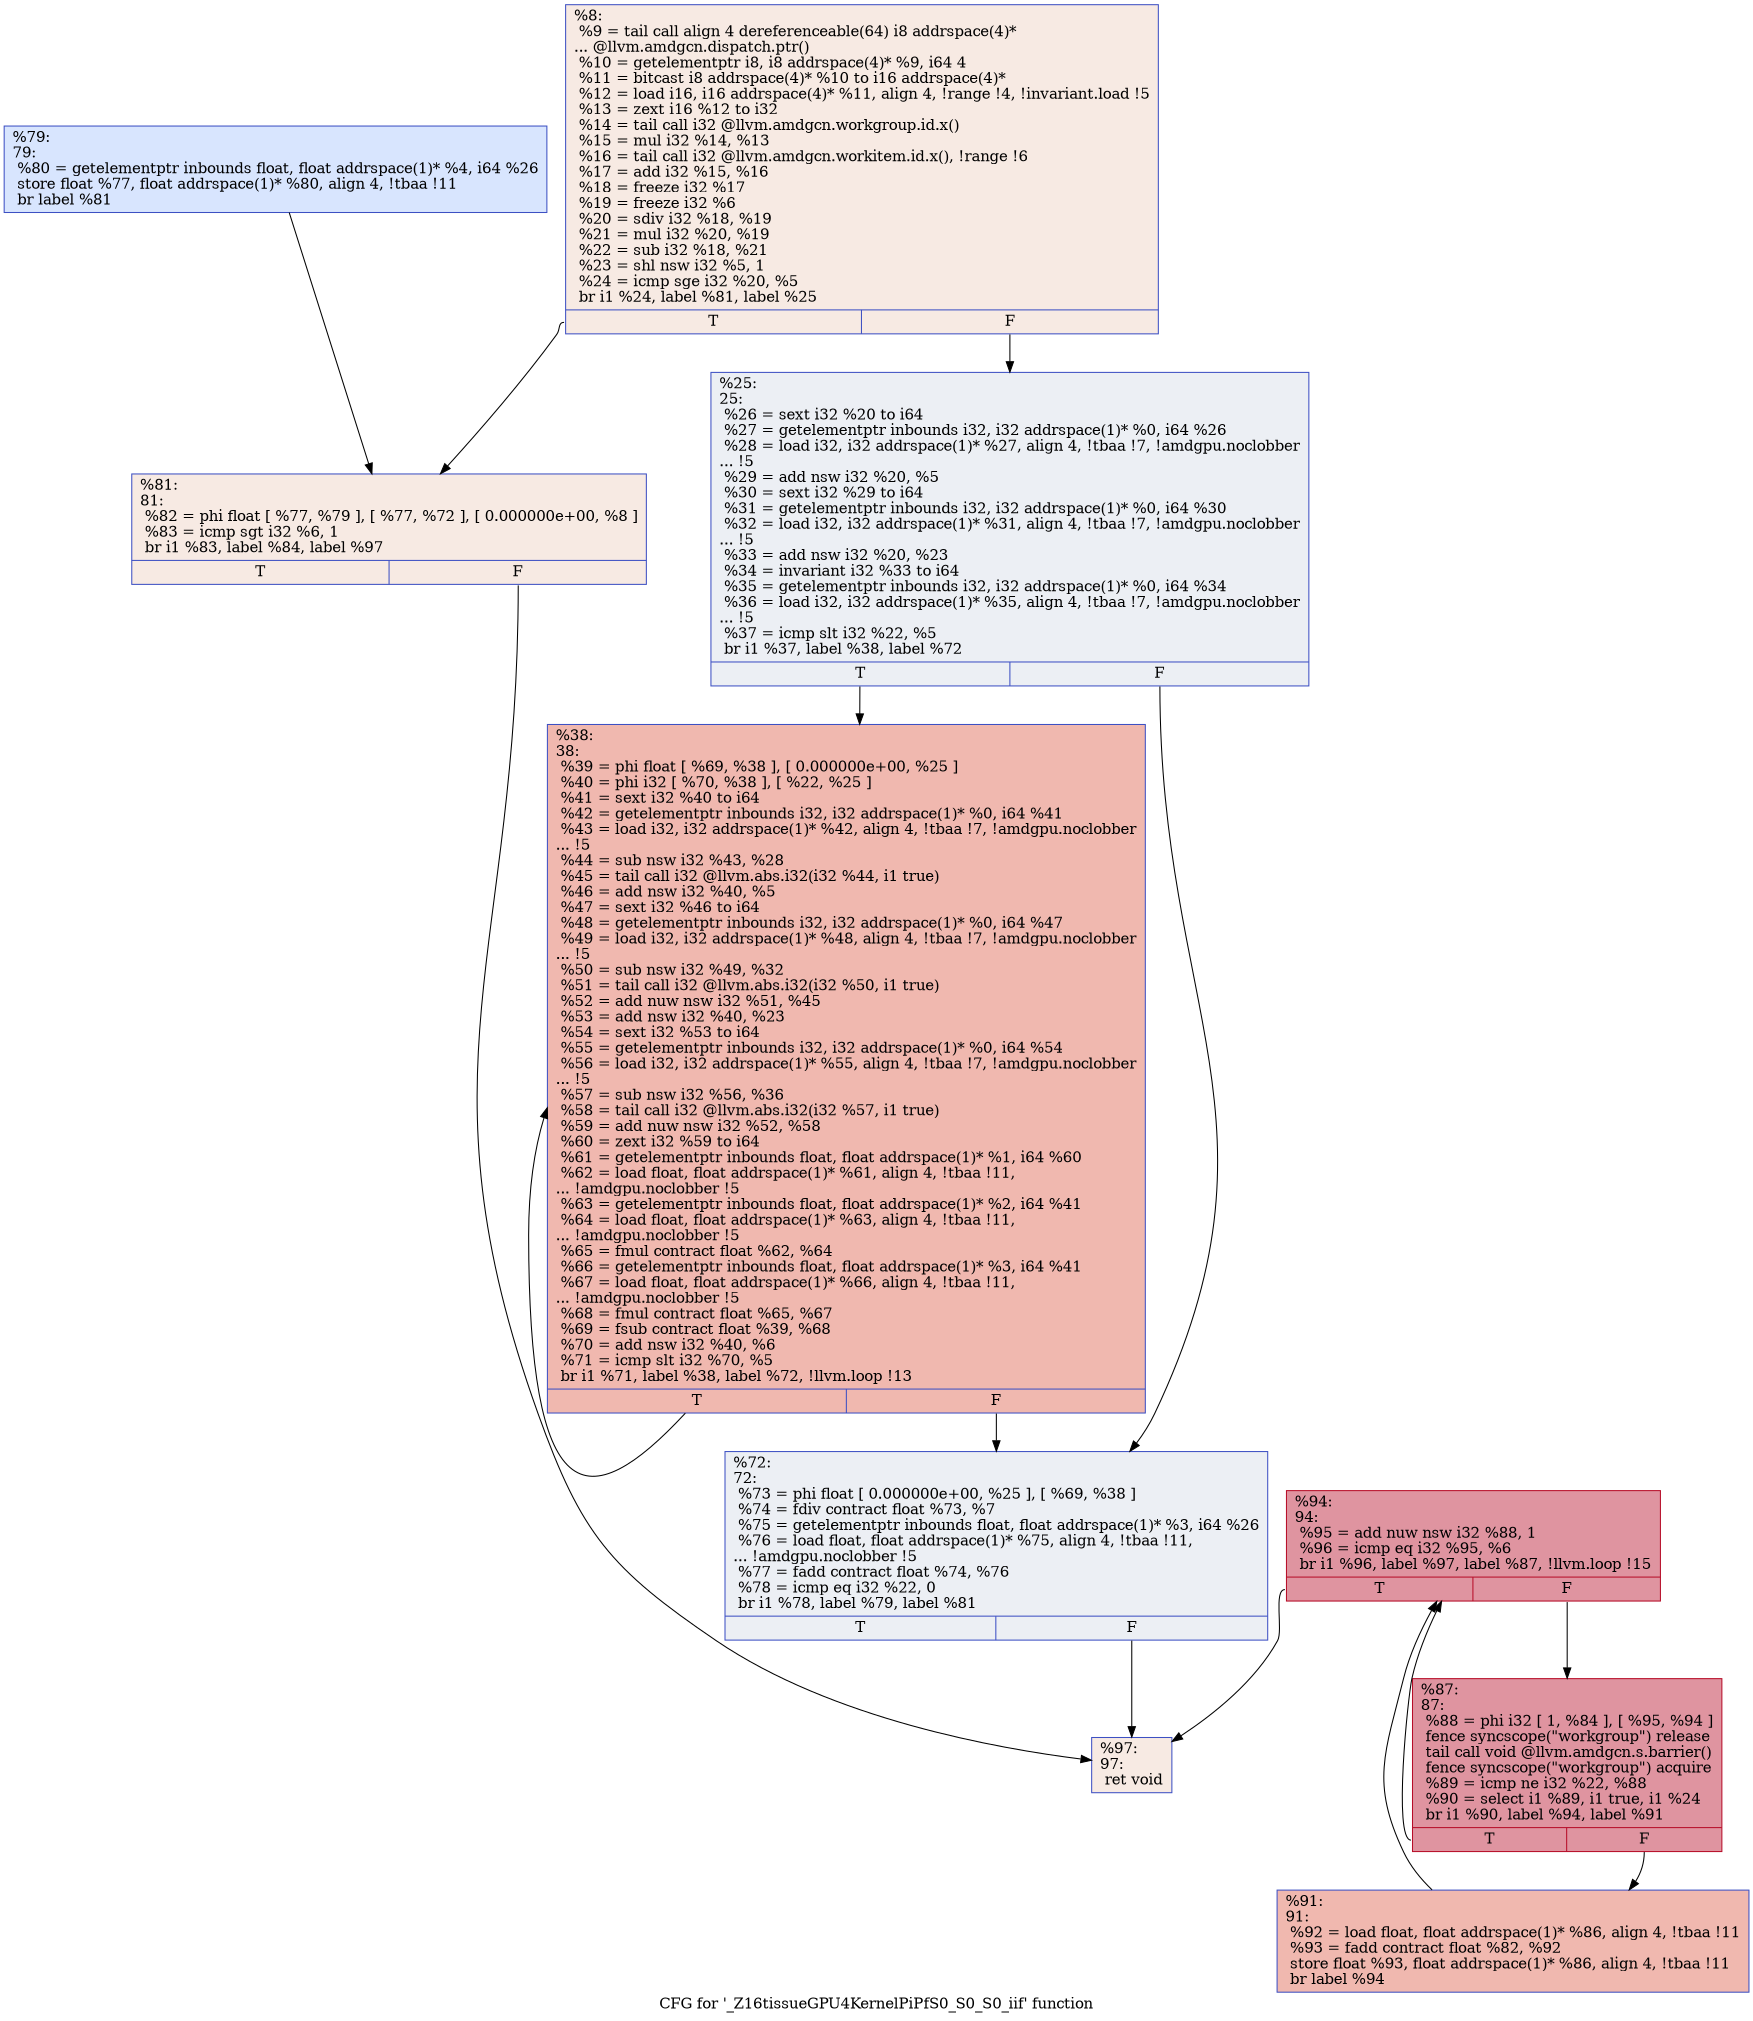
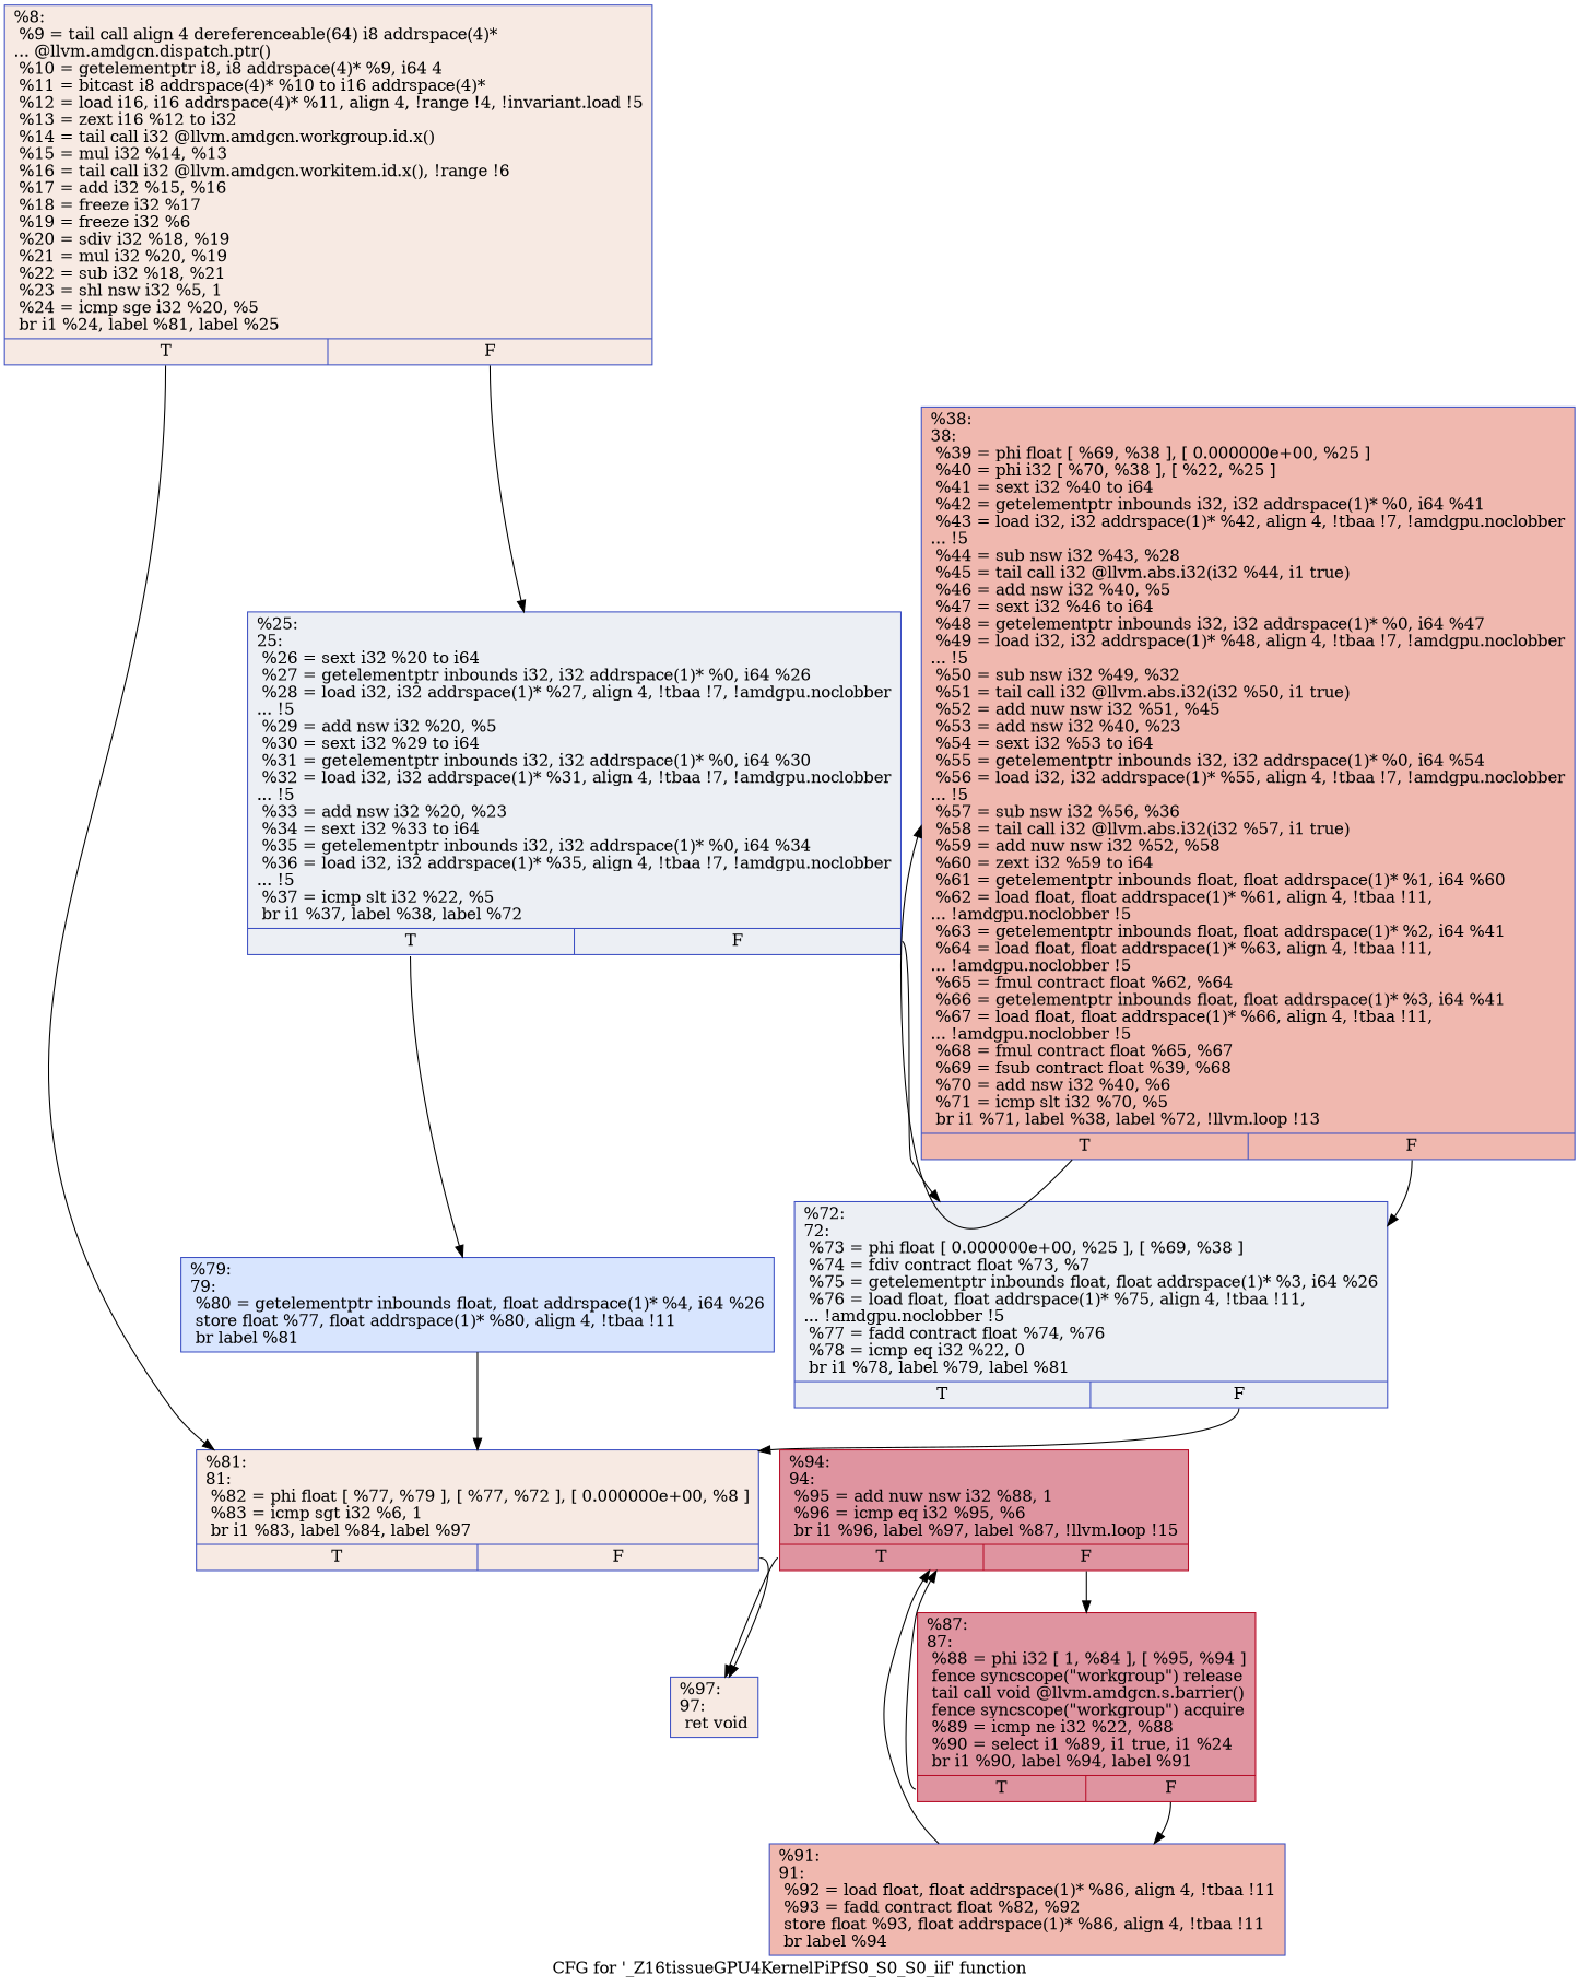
  digraph {
    label="CFG for '_Z16tissueGPU4KernelPiPfS0_S0_S0_iif' function"
    node [color="#3d50c3ff" fillcolor="#eed0c070" shape=record style=filled]
    edge [tailport=s0]
    n1 [label="{%8:\l  %9 = tail call align 4 dereferenceable(64) i8 addrspace(4)*\l... @llvm.amdgcn.dispatch.ptr()\l  %10 = getelementptr i8, i8 addrspace(4)* %9, i64 4\l  %11 = bitcast i8 addrspace(4)* %10 to i16 addrspace(4)*\l  %12 = load i16, i16 addrspace(4)* %11, align 4, !range !4, !invariant.load !5\l  %13 = zext i16 %12 to i32\l  %14 = tail call i32 @llvm.amdgcn.workgroup.id.x()\l  %15 = mul i32 %14, %13\l  %16 = tail call i32 @llvm.amdgcn.workitem.id.x(), !range !6\l  %17 = add i32 %15, %16\l  %18 = freeze i32 %17\l  %19 = freeze i32 %6\l  %20 = sdiv i32 %18, %19\l  %21 = mul i32 %20, %19\l  %22 = sub i32 %18, %21\l  %23 = shl nsw i32 %5, 1\l  %24 = icmp sge i32 %20, %5\l  br i1 %24, label %81, label %25\l|{<s0>T|<s1>F}}"]
    n2 [label="{%81:\l81:                                               \l  %82 = phi float [ %77, %79 ], [ %77, %72 ], [ 0.000000e+00, %8 ]\l  %83 = icmp sgt i32 %6, 1\l  br i1 %83, label %84, label %97\l|{<s0>T|<s1>F}}"]
-   n3 [fillcolor="#d4dbe670" label="{%25:\l25:                                               \l  %26 = sext i32 %20 to i64\l  %27 = getelementptr inbounds i32, i32 addrspace(1)* %0, i64 %26\l  %28 = load i32, i32 addrspace(1)* %27, align 4, !tbaa !7, !amdgpu.noclobber\l... !5\l  %29 = add nsw i32 %20, %5\l  %30 = sext i32 %29 to i64\l  %31 = getelementptr inbounds i32, i32 addrspace(1)* %0, i64 %30\l  %32 = load i32, i32 addrspace(1)* %31, align 4, !tbaa !7, !amdgpu.noclobber\l... !5\l  %33 = add nsw i32 %20, %23\l  %34 = invariant i32 %33 to i64\l  %35 = getelementptr inbounds i32, i32 addrspace(1)* %0, i64 %34\l  %36 = load i32, i32 addrspace(1)* %35, align 4, !tbaa !7, !amdgpu.noclobber\l... !5\l  %37 = icmp slt i32 %22, %5\l  br i1 %37, label %38, label %72\l|{<s0>T|<s1>F}}"]
+   n3 [fillcolor="#d4dbe670" label="{%25:\l25:                                               \l  %26 = sext i32 %20 to i64\l  %27 = getelementptr inbounds i32, i32 addrspace(1)* %0, i64 %26\l  %28 = load i32, i32 addrspace(1)* %27, align 4, !tbaa !7, !amdgpu.noclobber\l... !5\l  %29 = add nsw i32 %20, %5\l  %30 = sext i32 %29 to i64\l  %31 = getelementptr inbounds i32, i32 addrspace(1)* %0, i64 %30\l  %32 = load i32, i32 addrspace(1)* %31, align 4, !tbaa !7, !amdgpu.noclobber\l... !5\l  %33 = add nsw i32 %20, %23\l  %34 = sext i32 %33 to i64\l  %35 = getelementptr inbounds i32, i32 addrspace(1)* %0, i64 %34\l  %36 = load i32, i32 addrspace(1)* %35, align 4, !tbaa !7, !amdgpu.noclobber\l... !5\l  %37 = icmp slt i32 %22, %5\l  br i1 %37, label %38, label %72\l|{<s0>T|<s1>F}}"]
    n4 [label="{%97:\l97:                                               \l  ret void\l}"]
    n5 [fillcolor="#dc5d4a70" label="{%38:\l38:                                               \l  %39 = phi float [ %69, %38 ], [ 0.000000e+00, %25 ]\l  %40 = phi i32 [ %70, %38 ], [ %22, %25 ]\l  %41 = sext i32 %40 to i64\l  %42 = getelementptr inbounds i32, i32 addrspace(1)* %0, i64 %41\l  %43 = load i32, i32 addrspace(1)* %42, align 4, !tbaa !7, !amdgpu.noclobber\l... !5\l  %44 = sub nsw i32 %43, %28\l  %45 = tail call i32 @llvm.abs.i32(i32 %44, i1 true)\l  %46 = add nsw i32 %40, %5\l  %47 = sext i32 %46 to i64\l  %48 = getelementptr inbounds i32, i32 addrspace(1)* %0, i64 %47\l  %49 = load i32, i32 addrspace(1)* %48, align 4, !tbaa !7, !amdgpu.noclobber\l... !5\l  %50 = sub nsw i32 %49, %32\l  %51 = tail call i32 @llvm.abs.i32(i32 %50, i1 true)\l  %52 = add nuw nsw i32 %51, %45\l  %53 = add nsw i32 %40, %23\l  %54 = sext i32 %53 to i64\l  %55 = getelementptr inbounds i32, i32 addrspace(1)* %0, i64 %54\l  %56 = load i32, i32 addrspace(1)* %55, align 4, !tbaa !7, !amdgpu.noclobber\l... !5\l  %57 = sub nsw i32 %56, %36\l  %58 = tail call i32 @llvm.abs.i32(i32 %57, i1 true)\l  %59 = add nuw nsw i32 %52, %58\l  %60 = zext i32 %59 to i64\l  %61 = getelementptr inbounds float, float addrspace(1)* %1, i64 %60\l  %62 = load float, float addrspace(1)* %61, align 4, !tbaa !11,\l... !amdgpu.noclobber !5\l  %63 = getelementptr inbounds float, float addrspace(1)* %2, i64 %41\l  %64 = load float, float addrspace(1)* %63, align 4, !tbaa !11,\l... !amdgpu.noclobber !5\l  %65 = fmul contract float %62, %64\l  %66 = getelementptr inbounds float, float addrspace(1)* %3, i64 %41\l  %67 = load float, float addrspace(1)* %66, align 4, !tbaa !11,\l... !amdgpu.noclobber !5\l  %68 = fmul contract float %65, %67\l  %69 = fsub contract float %39, %68\l  %70 = add nsw i32 %40, %6\l  %71 = icmp slt i32 %70, %5\l  br i1 %71, label %38, label %72, !llvm.loop !13\l|{<s0>T|<s1>F}}"]
    n6 [fillcolor="#d4dbe670" label="{%72:\l72:                                               \l  %73 = phi float [ 0.000000e+00, %25 ], [ %69, %38 ]\l  %74 = fdiv contract float %73, %7\l  %75 = getelementptr inbounds float, float addrspace(1)* %3, i64 %26\l  %76 = load float, float addrspace(1)* %75, align 4, !tbaa !11,\l... !amdgpu.noclobber !5\l  %77 = fadd contract float %74, %76\l  %78 = icmp eq i32 %22, 0\l  br i1 %78, label %79, label %81\l|{<s0>T|<s1>F}}"]
    n7 [fillcolor="#a7c5fe70" label="{%79:\l79:                                               \l  %80 = getelementptr inbounds float, float addrspace(1)* %4, i64 %26\l  store float %77, float addrspace(1)* %80, align 4, !tbaa !11\l  br label %81\l}"]
    n8 [color="#b70d28ff" fillcolor="#b70d2870" label="{%87:\l87:                                               \l  %88 = phi i32 [ 1, %84 ], [ %95, %94 ]\l  fence syncscope(\"workgroup\") release\l  tail call void @llvm.amdgcn.s.barrier()\l  fence syncscope(\"workgroup\") acquire\l  %89 = icmp ne i32 %22, %88\l  %90 = select i1 %89, i1 true, i1 %24\l  br i1 %90, label %94, label %91\l|{<s0>T|<s1>F}}"]
    n9 [color="#b70d28ff" fillcolor="#b70d2870" label="{%94:\l94:                                               \l  %95 = add nuw nsw i32 %88, 1\l  %96 = icmp eq i32 %95, %6\l  br i1 %96, label %97, label %87, !llvm.loop !15\l|{<s0>T|<s1>F}}"]
    n10 [fillcolor="#dc5d4a70" label="{%91:\l91:                                               \l  %92 = load float, float addrspace(1)* %86, align 4, !tbaa !11\l  %93 = fadd contract float %82, %92\l  store float %93, float addrspace(1)* %86, align 4, !tbaa !11\l  br label %94\l}"]
    n1 -> n2
    n1 -> n3 [tailport=s1]
    n2 -> n4 [tailport=s1]
-   n3 -> n5
+   n3 -> n7
    n3 -> n6 [tailport=s1]
    n5 -> n5
    n5 -> n6 [tailport=s1]
-   n6 -> n4 [tailport=s1]
+   n6 -> n2 [tailport=s1]
    n7 -> n2
    n8 -> n9
    n8 -> n10 [tailport=s1]
    n9 -> n4
    n9 -> n8 [tailport=s1]
    n10 -> n9
  }
